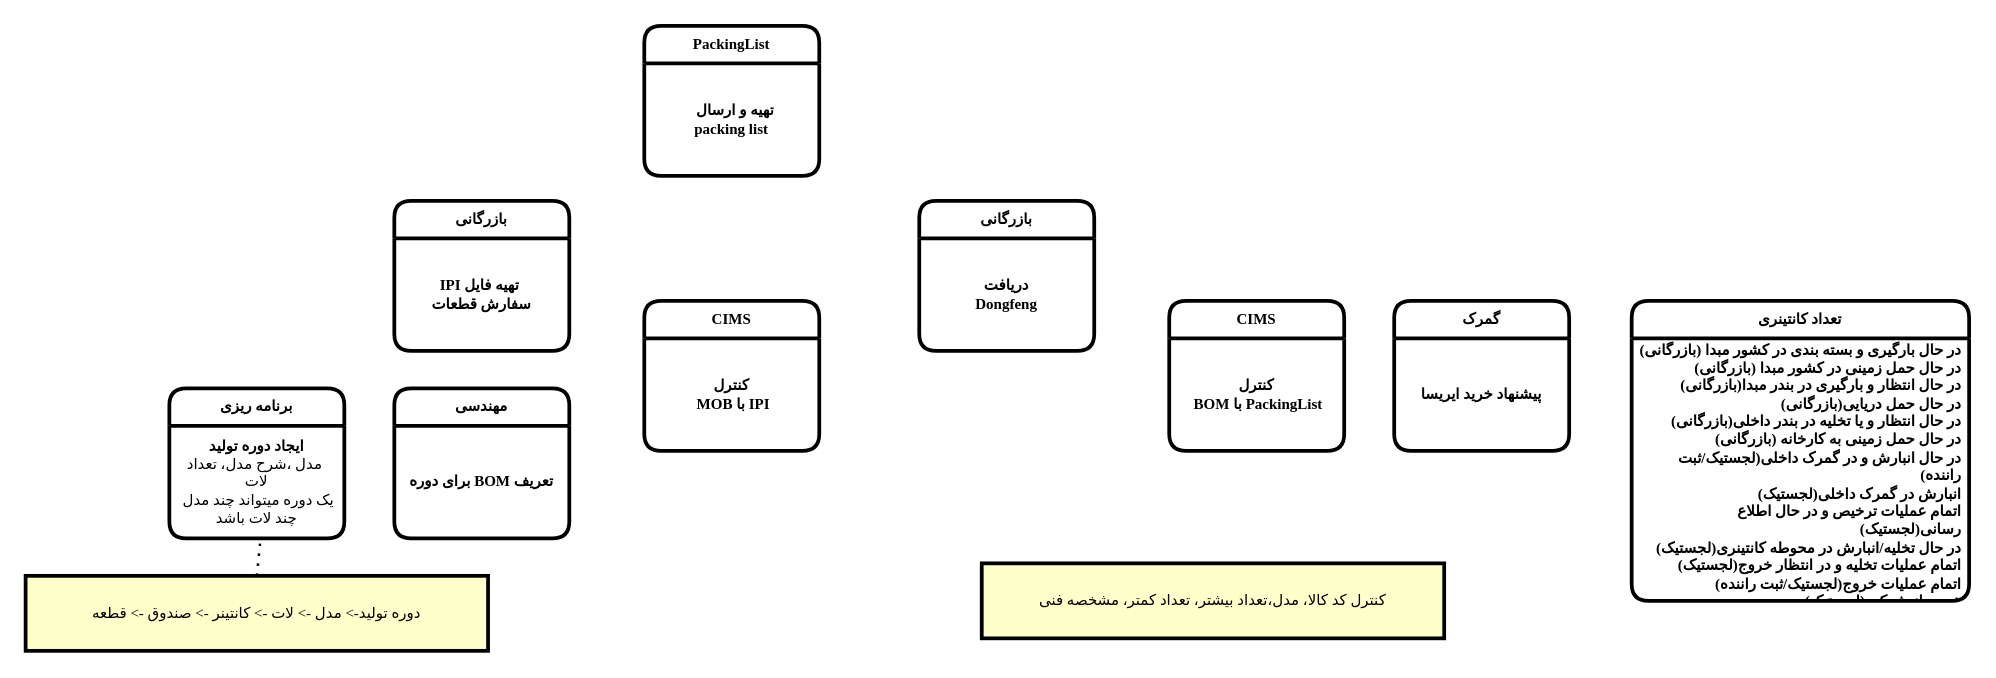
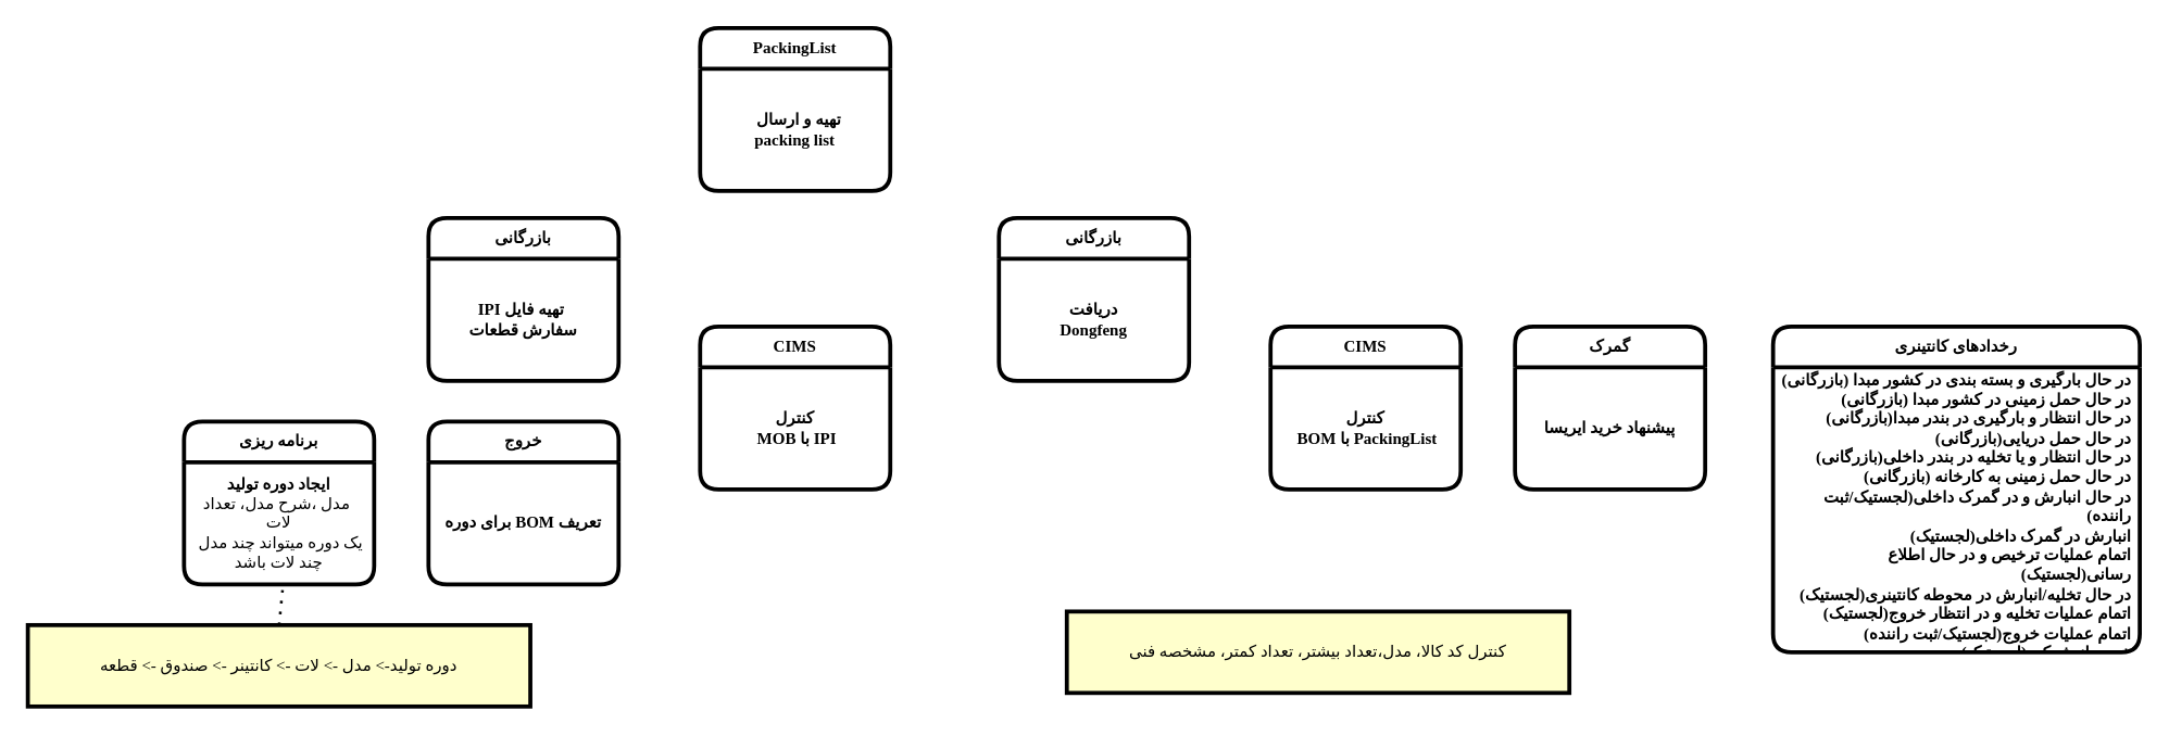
  <mxCell id="0" />
  <mxCell id="1" parent="0" />
  <mxCell id="2" value="‏دوره تولید-&gt; مدل -&gt; لات -&gt; کانتینر -&gt; صندوق -&gt; قطعه" style="whiteSpace=wrap;align=center;verticalAlign=middle;fontStyle=0;strokeWidth=3;fillColor=#FFFFCC;fontFamily=Vazirmatn;fontSource=https%3A%2F%2Ffonts.googleapis.com%2Fcss%3Ffamily%3DVazirmatn;" parent="1" vertex="1"><mxGeometry x="20" y="460" width="370" height="60" as="geometry" /></mxCell>
  <mxCell id="3" value="&lt;span style=&quot;font-weight: 700;&quot;&gt;برنامه ریزی&lt;/span&gt;" style="swimlane;fontStyle=0;childLayout=stackLayout;horizontal=1;startSize=30;horizontalStack=0;resizeParent=1;resizeParentMax=0;resizeLast=0;collapsible=1;marginBottom=0;whiteSpace=wrap;html=1;strokeWidth=3;rounded=1;fontFamily=Vazirmatn;fontSource=https%3A%2F%2Ffonts.googleapis.com%2Fcss%3Ffamily%3DVazirmatn;" vertex="1" parent="1"><mxGeometry x="135" y="310" width="140" height="120" as="geometry" /></mxCell>
  <mxCell id="4" value="&lt;b&gt;ایجاد دوره تولید&lt;/b&gt;&lt;div&gt;مدل ،شرح مدل، تعداد&amp;nbsp;&lt;/div&gt;&lt;div&gt;&lt;span style=&quot;background-color: initial;&quot;&gt;لات&lt;/span&gt;&lt;br&gt;&lt;/div&gt;&lt;div&gt;&lt;span style=&quot;background-color: initial;&quot;&gt;یک دوره میتواند چند مدل&amp;nbsp; چند لات باشد&lt;/span&gt;&lt;/div&gt;" style="text;strokeColor=none;fillColor=none;align=center;verticalAlign=middle;spacingLeft=4;spacingRight=4;overflow=hidden;points=[[0,0.5],[1,0.5]];portConstraint=eastwest;rotatable=0;whiteSpace=wrap;html=1;strokeWidth=3;rounded=1;fontFamily=Vazirmatn;fontSource=https%3A%2F%2Ffonts.googleapis.com%2Fcss%3Ffamily%3DVazirmatn;" vertex="1" parent="3"><mxGeometry y="30" width="140" height="90" as="geometry" /></mxCell>
  <mxCell id="5" value="" style="endArrow=none;dashed=1;html=1;dashPattern=1 3;strokeWidth=2;rounded=0;exitX=0.5;exitY=0;exitDx=0;exitDy=0;entryX=0.521;entryY=1;entryDx=0;entryDy=0;entryPerimeter=0;" edge="1" parent="1" source="2" target="4"><mxGeometry width="50" height="50" relative="1" as="geometry"><mxPoint x="545" y="300" as="sourcePoint" /><mxPoint x="595" y="250" as="targetPoint" /></mxGeometry></mxCell>
- <mxCell id="6" value="&lt;span style=&quot;font-weight: 700;&quot;&gt;مهندسی&lt;/span&gt;" style="swimlane;fontStyle=0;childLayout=stackLayout;horizontal=1;startSize=30;horizontalStack=0;resizeParent=1;resizeParentMax=0;resizeLast=0;collapsible=1;marginBottom=0;whiteSpace=wrap;html=1;strokeWidth=3;rounded=1;fontFamily=Vazirmatn;fontSource=https%3A%2F%2Ffonts.googleapis.com%2Fcss%3Ffamily%3DVazirmatn;" vertex="1" parent="1"><mxGeometry x="315" y="310" width="140" height="120" as="geometry" /></mxCell>
+ <mxCell id="6" value="&lt;span style=&quot;font-weight: 700;&quot;&gt;خروج&lt;/span&gt;" style="swimlane;fontStyle=0;childLayout=stackLayout;horizontal=1;startSize=30;horizontalStack=0;resizeParent=1;resizeParentMax=0;resizeLast=0;collapsible=1;marginBottom=0;whiteSpace=wrap;html=1;strokeWidth=3;rounded=1;fontFamily=Vazirmatn;fontSource=https%3A%2F%2Ffonts.googleapis.com%2Fcss%3Ffamily%3DVazirmatn;" vertex="1" parent="1"><mxGeometry x="315" y="310" width="140" height="120" as="geometry" /></mxCell>
  <mxCell id="7" value="&lt;b&gt;‮‏‏تعریف MOB برای دوره&lt;/b&gt;" style="text;strokeColor=none;fillColor=none;align=center;verticalAlign=middle;spacingLeft=4;spacingRight=4;overflow=hidden;points=[[0,0.5],[1,0.5]];portConstraint=eastwest;rotatable=0;whiteSpace=wrap;html=1;strokeWidth=3;rounded=1;fontFamily=Vazirmatn;fontSource=https%3A%2F%2Ffonts.googleapis.com%2Fcss%3Ffamily%3DVazirmatn;" vertex="1" parent="6"><mxGeometry y="30" width="140" height="90" as="geometry" /></mxCell>
  <mxCell id="8" value="&lt;span style=&quot;font-weight: 700;&quot;&gt;بازرگانی&lt;/span&gt;" style="swimlane;fontStyle=0;childLayout=stackLayout;horizontal=1;startSize=30;horizontalStack=0;resizeParent=1;resizeParentMax=0;resizeLast=0;collapsible=1;marginBottom=0;whiteSpace=wrap;html=1;strokeWidth=3;rounded=1;fontFamily=Vazirmatn;fontSource=https%3A%2F%2Ffonts.googleapis.com%2Fcss%3Ffamily%3DVazirmatn;" vertex="1" parent="1"><mxGeometry x="315" y="160" width="140" height="120" as="geometry" /></mxCell>
  <mxCell id="9" value="&lt;b&gt;‮&amp;nbsp; تهیه فایل IPI&amp;nbsp;&lt;/b&gt;&lt;div&gt;&lt;b&gt;سفارش قطعات&lt;/b&gt;&lt;/div&gt;" style="text;strokeColor=none;fillColor=none;align=center;verticalAlign=middle;spacingLeft=4;spacingRight=4;overflow=hidden;points=[[0,0.5],[1,0.5]];portConstraint=eastwest;rotatable=0;whiteSpace=wrap;html=1;strokeWidth=3;rounded=1;fontFamily=Vazirmatn;fontSource=https%3A%2F%2Ffonts.googleapis.com%2Fcss%3Ffamily%3DVazirmatn;" vertex="1" parent="8"><mxGeometry y="30" width="140" height="90" as="geometry" /></mxCell>
  <mxCell id="10" value="&lt;b&gt;CIMS&lt;/b&gt;" style="swimlane;fontStyle=0;childLayout=stackLayout;horizontal=1;startSize=30;horizontalStack=0;resizeParent=1;resizeParentMax=0;resizeLast=0;collapsible=1;marginBottom=0;whiteSpace=wrap;html=1;strokeWidth=3;rounded=1;fontFamily=Vazirmatn;fontSource=https%3A%2F%2Ffonts.googleapis.com%2Fcss%3Ffamily%3DVazirmatn;" vertex="1" parent="1"><mxGeometry x="515" y="240" width="140" height="120" as="geometry" /></mxCell>
  <mxCell id="11" value="&lt;b&gt;کنترل&lt;/b&gt;&lt;div&gt;&lt;b&gt;&amp;nbsp;MOB با IPI&lt;/b&gt;&lt;/div&gt;" style="text;strokeColor=none;fillColor=none;align=center;verticalAlign=middle;spacingLeft=4;spacingRight=4;overflow=hidden;points=[[0,0.5],[1,0.5]];portConstraint=eastwest;rotatable=0;whiteSpace=wrap;html=1;strokeWidth=3;rounded=1;fontFamily=Vazirmatn;fontSource=https%3A%2F%2Ffonts.googleapis.com%2Fcss%3Ffamily%3DVazirmatn;" vertex="1" parent="10"><mxGeometry y="30" width="140" height="90" as="geometry" /></mxCell>
  <mxCell id="12" value="&lt;b&gt;PackingList&lt;/b&gt;" style="swimlane;fontStyle=0;childLayout=stackLayout;horizontal=1;startSize=30;horizontalStack=0;resizeParent=1;resizeParentMax=0;resizeLast=0;collapsible=1;marginBottom=0;whiteSpace=wrap;html=1;strokeWidth=3;rounded=1;fontFamily=Vazirmatn;fontSource=https%3A%2F%2Ffonts.googleapis.com%2Fcss%3Ffamily%3DVazirmatn;" vertex="1" parent="1"><mxGeometry x="515" y="20" width="140" height="120" as="geometry" /></mxCell>
  <mxCell id="13" value="&lt;b&gt;&amp;nbsp; تهیه و ارسال&lt;/b&gt;&lt;div&gt;&lt;b&gt;packing list&lt;/b&gt;&lt;/div&gt;" style="text;strokeColor=none;fillColor=none;align=center;verticalAlign=middle;spacingLeft=4;spacingRight=4;overflow=hidden;points=[[0,0.5],[1,0.5]];portConstraint=eastwest;rotatable=0;whiteSpace=wrap;html=1;strokeWidth=3;rounded=1;fontFamily=Vazirmatn;fontSource=https%3A%2F%2Ffonts.googleapis.com%2Fcss%3Ffamily%3DVazirmatn;" vertex="1" parent="12"><mxGeometry y="30" width="140" height="90" as="geometry" /></mxCell>
  <mxCell id="14" value="&lt;b&gt;بازرگانی&lt;/b&gt;" style="swimlane;fontStyle=0;childLayout=stackLayout;horizontal=1;startSize=30;horizontalStack=0;resizeParent=1;resizeParentMax=0;resizeLast=0;collapsible=1;marginBottom=0;whiteSpace=wrap;html=1;strokeWidth=3;rounded=1;fontFamily=Vazirmatn;fontSource=https%3A%2F%2Ffonts.googleapis.com%2Fcss%3Ffamily%3DVazirmatn;" vertex="1" parent="1"><mxGeometry x="735" y="160" width="140" height="120" as="geometry" /></mxCell>
  <mxCell id="15" value="&lt;b&gt;دریافت&lt;/b&gt;&lt;div&gt;&lt;b&gt;Dongfeng&lt;/b&gt;&lt;/div&gt;" style="text;strokeColor=none;fillColor=none;align=center;verticalAlign=middle;spacingLeft=4;spacingRight=4;overflow=hidden;points=[[0,0.5],[1,0.5]];portConstraint=eastwest;rotatable=0;whiteSpace=wrap;html=1;strokeWidth=3;rounded=1;fontFamily=Vazirmatn;fontSource=https%3A%2F%2Ffonts.googleapis.com%2Fcss%3Ffamily%3DVazirmatn;" vertex="1" parent="14"><mxGeometry y="30" width="140" height="90" as="geometry" /></mxCell>
  <mxCell id="16" value="&lt;b&gt;CIMS&lt;/b&gt;" style="swimlane;fontStyle=0;childLayout=stackLayout;horizontal=1;startSize=30;horizontalStack=0;resizeParent=1;resizeParentMax=0;resizeLast=0;collapsible=1;marginBottom=0;whiteSpace=wrap;html=1;strokeWidth=3;rounded=1;fontFamily=Vazirmatn;fontSource=https%3A%2F%2Ffonts.googleapis.com%2Fcss%3Ffamily%3DVazirmatn;" vertex="1" parent="1"><mxGeometry x="935" y="240" width="140" height="120" as="geometry" /></mxCell>
  <mxCell id="17" value="&lt;b&gt;کنترل&lt;/b&gt;&lt;div&gt;&lt;b&gt;&amp;nbsp;BOM با PackingList&lt;/b&gt;&lt;/div&gt;" style="text;strokeColor=none;fillColor=none;align=center;verticalAlign=middle;spacingLeft=4;spacingRight=4;overflow=hidden;points=[[0,0.5],[1,0.5]];portConstraint=eastwest;rotatable=0;whiteSpace=wrap;html=1;strokeWidth=3;rounded=1;fontFamily=Vazirmatn;fontSource=https%3A%2F%2Ffonts.googleapis.com%2Fcss%3Ffamily%3DVazirmatn;" vertex="1" parent="16"><mxGeometry y="30" width="140" height="90" as="geometry" /></mxCell>
  <mxCell id="18" value="کنترل کد کالا، مدل،تعداد بیشتر، تعداد کمتر، مشخصه فنی" style="whiteSpace=wrap;align=center;verticalAlign=middle;fontStyle=0;strokeWidth=3;fillColor=#FFFFCC;fontFamily=Vazirmatn;fontSource=https%3A%2F%2Ffonts.googleapis.com%2Fcss%3Ffamily%3DVazirmatn;" vertex="1" parent="1"><mxGeometry x="785" y="450" width="370" height="60" as="geometry" /></mxCell>
  <mxCell id="19" value="&lt;b&gt;گمرک&lt;/b&gt;" style="swimlane;fontStyle=0;childLayout=stackLayout;horizontal=1;startSize=30;horizontalStack=0;resizeParent=1;resizeParentMax=0;resizeLast=0;collapsible=1;marginBottom=0;whiteSpace=wrap;html=1;strokeWidth=3;rounded=1;fontFamily=Vazirmatn;fontSource=https%3A%2F%2Ffonts.googleapis.com%2Fcss%3Ffamily%3DVazirmatn;" vertex="1" parent="1"><mxGeometry x="1115" y="240" width="140" height="120" as="geometry" /></mxCell>
  <mxCell id="20" value="&lt;b&gt;پیشنهاد خرید ایریسا&lt;/b&gt;" style="text;strokeColor=none;fillColor=none;align=center;verticalAlign=middle;spacingLeft=4;spacingRight=4;overflow=hidden;points=[[0,0.5],[1,0.5]];portConstraint=eastwest;rotatable=0;whiteSpace=wrap;html=1;strokeWidth=3;rounded=1;fontFamily=Vazirmatn;fontSource=https%3A%2F%2Ffonts.googleapis.com%2Fcss%3Ffamily%3DVazirmatn;" vertex="1" parent="19"><mxGeometry y="30" width="140" height="90" as="geometry" /></mxCell>
- <mxCell id="21" value="&lt;b&gt;تعداد کانتینری&lt;/b&gt;" style="swimlane;fontStyle=0;childLayout=stackLayout;horizontal=1;startSize=30;horizontalStack=0;resizeParent=1;resizeParentMax=0;resizeLast=0;collapsible=1;marginBottom=0;whiteSpace=wrap;html=1;strokeWidth=3;rounded=1;fontFamily=Vazirmatn;fontSource=https%3A%2F%2Ffonts.googleapis.com%2Fcss%3Ffamily%3DVazirmatn;" vertex="1" parent="1"><mxGeometry x="1305" y="240" width="270" height="240" as="geometry" /></mxCell>
+ <mxCell id="21" value="&lt;b&gt;رخدادهای کانتینری&lt;/b&gt;" style="swimlane;fontStyle=0;childLayout=stackLayout;horizontal=1;startSize=30;horizontalStack=0;resizeParent=1;resizeParentMax=0;resizeLast=0;collapsible=1;marginBottom=0;whiteSpace=wrap;html=1;strokeWidth=3;rounded=1;fontFamily=Vazirmatn;fontSource=https%3A%2F%2Ffonts.googleapis.com%2Fcss%3Ffamily%3DVazirmatn;" vertex="1" parent="1"><mxGeometry x="1305" y="240" width="270" height="240" as="geometry" /></mxCell>
  <mxCell id="22" value="&lt;b&gt;در حال بارگیری و بسته بندی در کشور مبدا (بازرگانی)&lt;/b&gt;&lt;div&gt;&lt;b&gt;در حال حمل زمینی در کشور مبدا (بازرگانی)&lt;/b&gt;&lt;/div&gt;&lt;div&gt;&lt;b&gt;در حال انتظار و بارگیری در بندر مبدا(بازرگانی)&lt;/b&gt;&lt;/div&gt;&lt;div&gt;&lt;b&gt;در حال حمل دریایی(بازرگانی)&lt;/b&gt;&lt;/div&gt;&lt;div&gt;&lt;b&gt;در حال انتظار و یا تخلیه در بندر داخلی(بازرگانی)&lt;/b&gt;&lt;/div&gt;&lt;div&gt;&lt;b&gt;در حال حمل زمینی به کارخانه (بازرگانی)&lt;/b&gt;&lt;/div&gt;&lt;div&gt;&lt;b&gt;در حال انبارش و در گمرک داخلی(لجستیک/ثبت راننده)&lt;/b&gt;&lt;/div&gt;&lt;div&gt;&lt;b&gt;انبارش در گمرک داخلی(لجستیک)&lt;/b&gt;&lt;/div&gt;&lt;div&gt;&lt;b&gt;اتمام عملیات ترخیص و در حال اطلاع رسانی&lt;/b&gt;&lt;b style=&quot;background-color: initial;&quot;&gt;(لجستیک)&lt;/b&gt;&lt;/div&gt;&lt;div&gt;&lt;b&gt;در حال تخلیه/انبارش در محوطه کانتینری&lt;/b&gt;&lt;b style=&quot;background-color: initial;&quot;&gt;(لجستیک)&lt;/b&gt;&lt;/div&gt;&lt;div&gt;&lt;b&gt;اتمام عملیات تخلیه و در انتظار خروج&lt;/b&gt;&lt;b style=&quot;background-color: initial;&quot;&gt;(لجستیک)&lt;/b&gt;&lt;/div&gt;&lt;div&gt;&lt;b&gt;اتمام عملیات خروج&lt;/b&gt;&lt;b style=&quot;background-color: initial;&quot;&gt;(لجستیک/ثبت راننده)&lt;/b&gt;&lt;/div&gt;&lt;div&gt;&lt;b style=&quot;background-color: initial;&quot;&gt;(لجستیک)&lt;/b&gt;&lt;b&gt;خروج از شرکت&lt;/b&gt;&lt;/div&gt;" style="text;strokeColor=none;fillColor=none;align=right;verticalAlign=middle;spacingLeft=4;spacingRight=4;overflow=hidden;points=[[0,0.5],[1,0.5]];portConstraint=eastwest;rotatable=0;whiteSpace=wrap;html=1;strokeWidth=3;rounded=1;fontFamily=Vazirmatn;fontSource=https%3A%2F%2Ffonts.googleapis.com%2Fcss%3Ffamily%3DVazirmatn;" vertex="1" parent="21"><mxGeometry y="30" width="270" height="210" as="geometry" /></mxCell>
